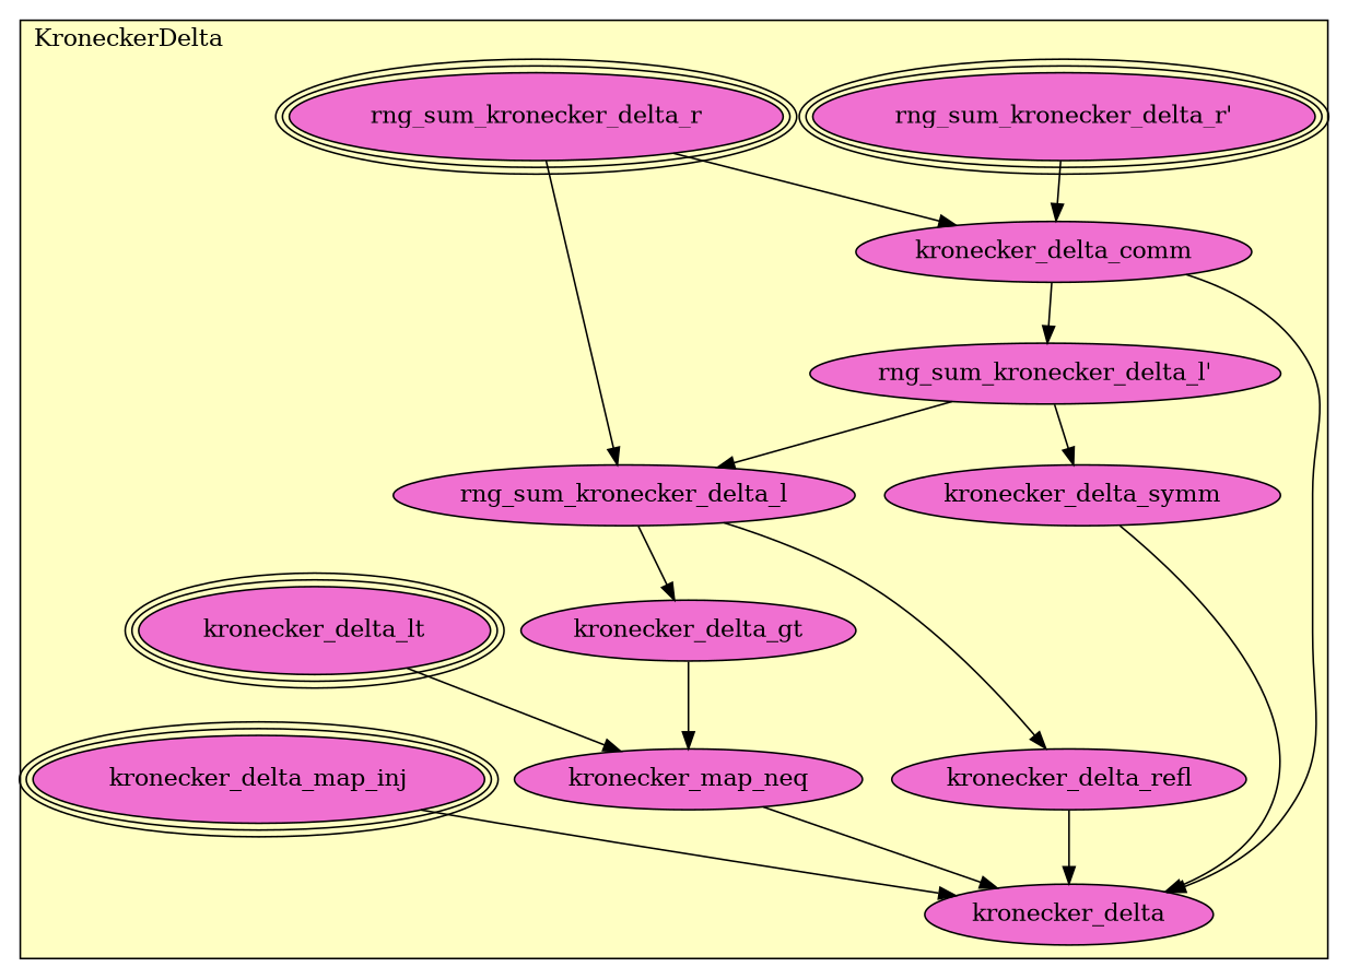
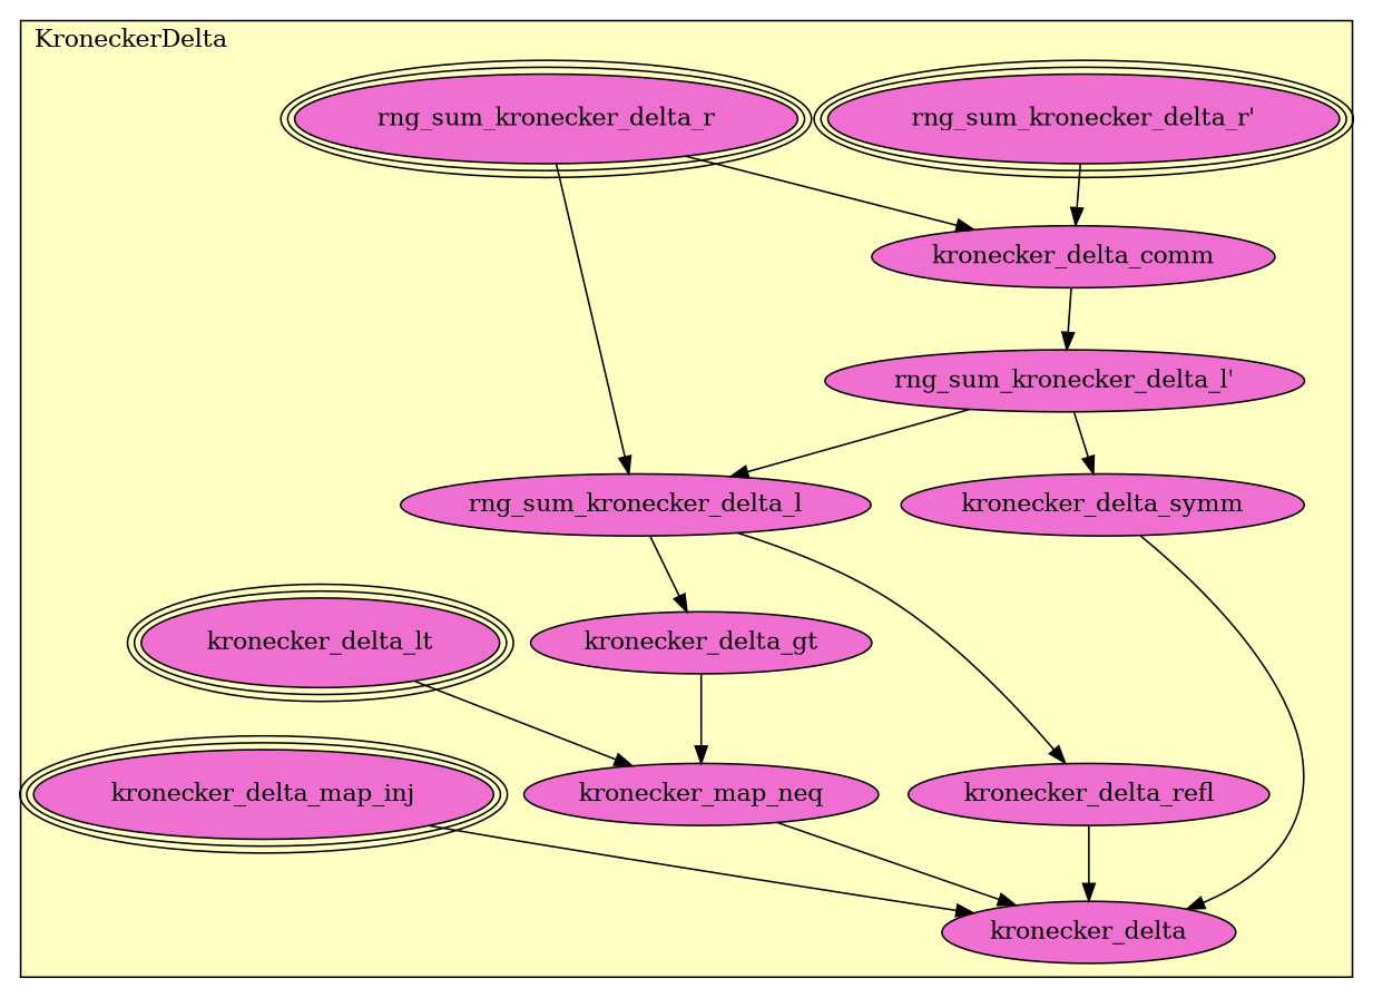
  digraph {
    node [fillcolor="#F070D1" style=filled]
    n1 [label="rng_sum_kronecker_delta_r'" peripheries=3]
    n2 [label=rng_sum_kronecker_delta_r peripheries=3]
    n3 [label="rng_sum_kronecker_delta_l'"]
    n4 [label=rng_sum_kronecker_delta_l]
    n5 [label=kronecker_delta_gt]
    n6 [label=kronecker_delta_lt peripheries=3]
    n7 [label=kronecker_delta_comm]
    n8 [label=kronecker_delta_map_inj peripheries=3]
    n9 [label=kronecker_delta_symm]
    n10 [label=kronecker_map_neq]
    n11 [label=kronecker_delta_refl]
    n12 [label=kronecker_delta]
    subgraph cluster_1 {
      fillcolor="#FFFFC3"
      label=KroneckerDelta
      labeljust=l
      style=filled
      n1
      n2
      n3
      n4
      n5
      n6
      n7
      n8
      n9
      n10
      n11
      n12
    }
    n1 -> n7
    n2 -> n4
    n2 -> n7
    n3 -> n4
    n3 -> n9
    n4 -> n5
    n4 -> n11
    n5 -> n10
    n6 -> n10
    n7 -> n3
-   n7 -> n12
    n8 -> n12
    n9 -> n12
    n10 -> n12
    n11 -> n12
  }
